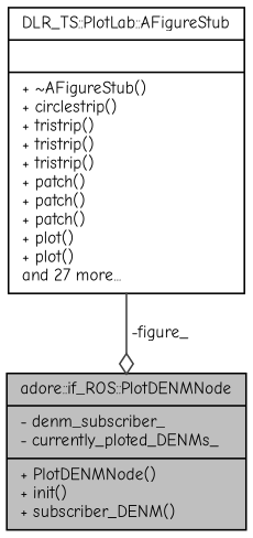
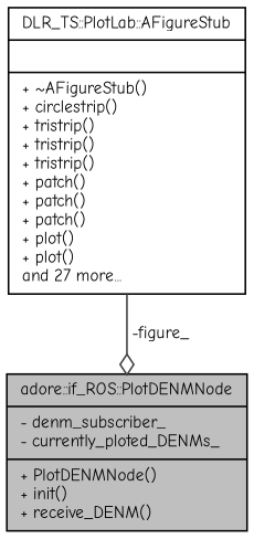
  digraph {
    fontname="Comic Neue"
    node [color=black fontname="Comic Neue" fontsize=10 shape=record style=filled]
-   n1 [fillcolor=grey75 fontcolor=black height=0.2 label="{adore::if_ROS::PlotDENMNode\n|- denm_subscriber_\l- currently_ploted_DENMs_\l|+ PlotDENMNode()\l+ init()\l+ subscriber_DENM()\l}" width=0.4]
+   n1 [fillcolor=grey75 fontcolor=black height=0.2 label="{adore::if_ROS::PlotDENMNode\n|- denm_subscriber_\l- currently_ploted_DENMs_\l|+ PlotDENMNode()\l+ init()\l+ receive_DENM()\l}" width=0.4]
    n2 [fillcolor=white height=0.2 label="{DLR_TS::PlotLab::AFigureStub\n||+ ~AFigureStub()\l+ circlestrip()\l+ tristrip()\l+ tristrip()\l+ tristrip()\l+ patch()\l+ patch()\l+ patch()\l+ plot()\l+ plot()\land 27 more...\l}" width=0.4]
    n2 -> n1 [arrowhead=odiamond color=grey25 fontname="Comic Neue" fontsize=10 label=" -figure_" labelfontname=Helvetica labelfontsize=10 style=solid]
  }
